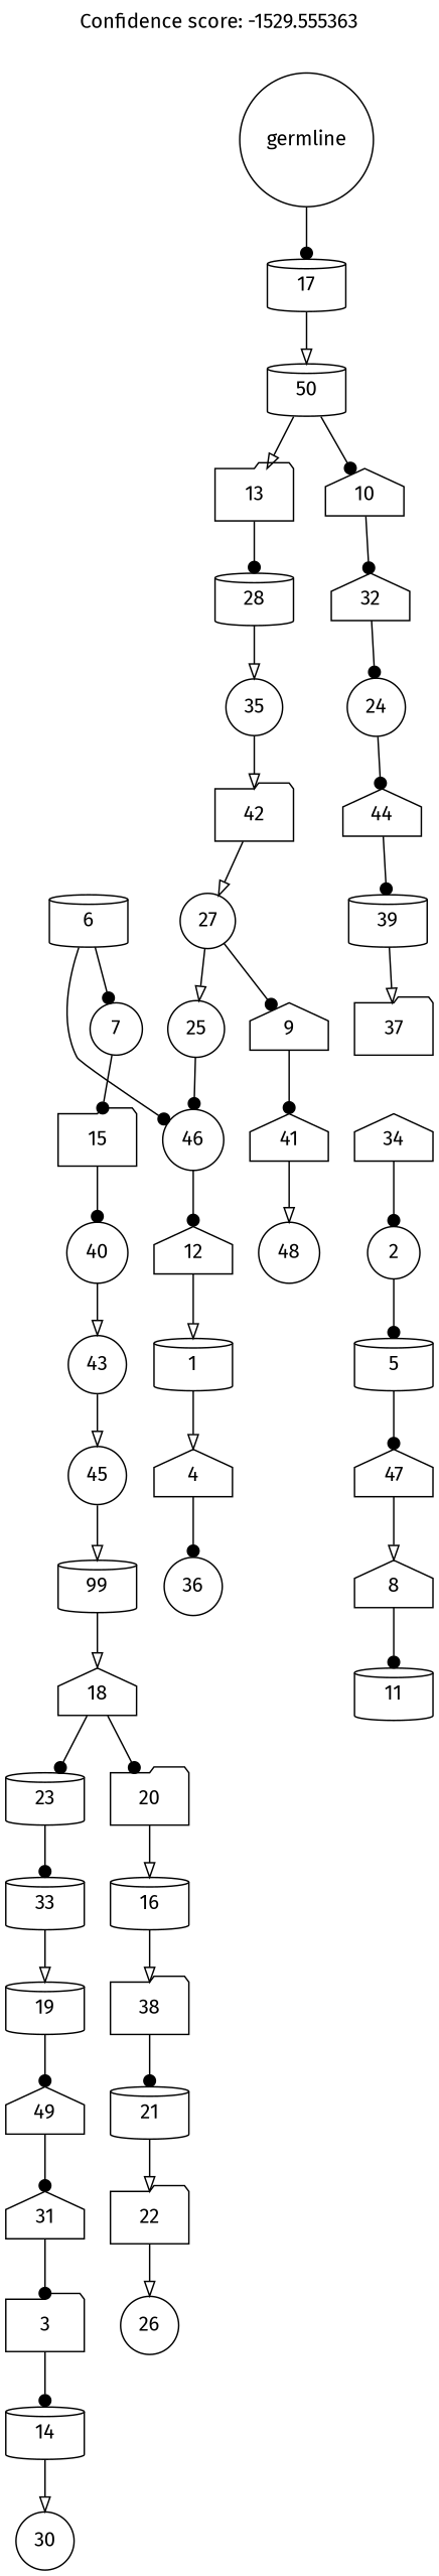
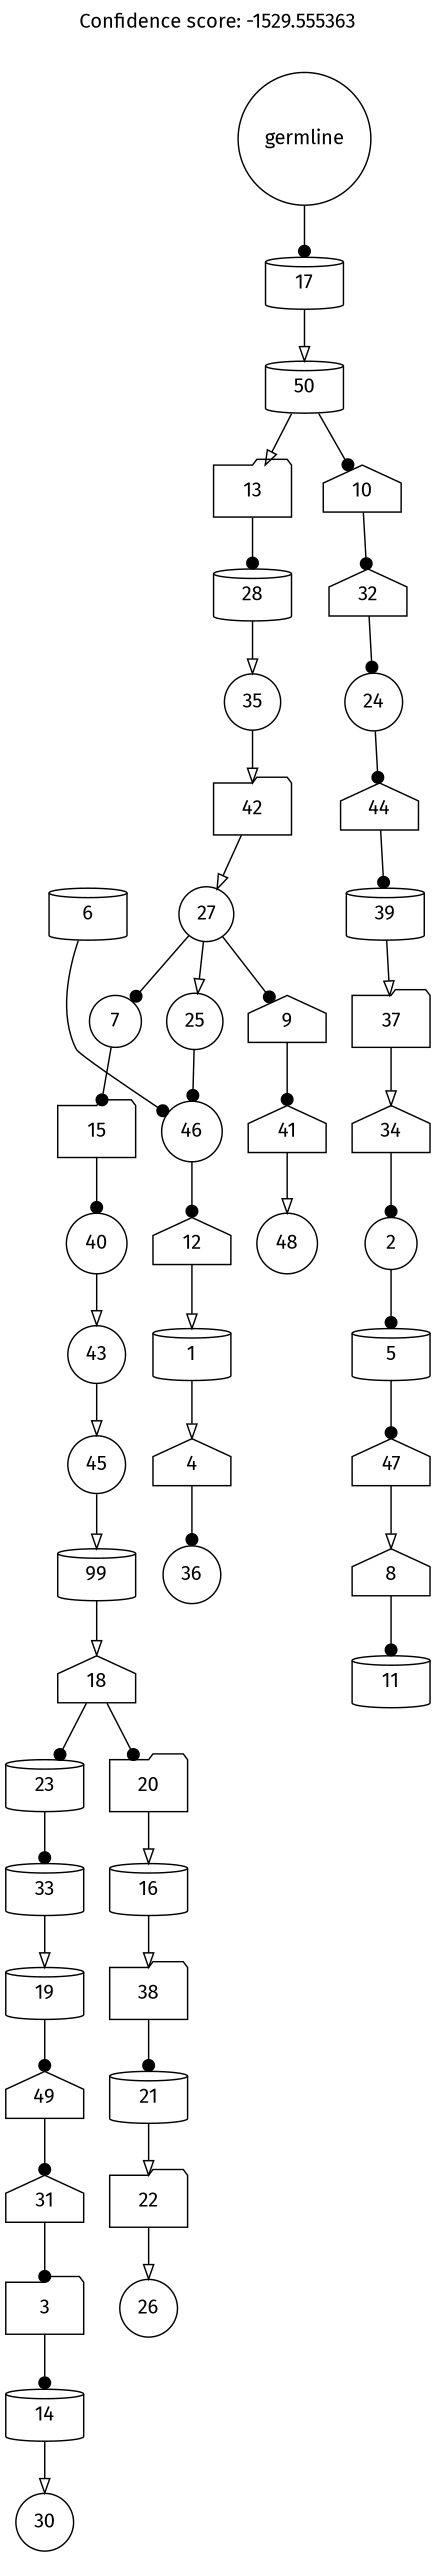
  digraph {
    fontname="Fira Sans"
    label="Confidence score: -1529.555363"
    labelloc=t
    node [fontname="Fira Sans" shape=cylinder]
    edge [arrowhead=dot fontname="Fira Sans"]
    n1 [label=14]
    n2 [label=30 shape=circle]
    n3 [label=3 shape=folder]
    n4 [label=31 shape=house]
    n5 [label=49 shape=house]
    n6 [label=19]
    n7 [label=33]
    n8 [label=23]
    n9 [label=11]
    n10 [label=8 shape=house]
    n11 [label=47 shape=house]
    n12 [label=5]
    n13 [label=2 shape=circle]
    n14 [label=34 shape=house]
    n15 [label=37 shape=folder]
    n16 [label=39]
    n17 [label=44 shape=house]
    n18 [label=24 shape=circle]
    n19 [label=32 shape=house]
    n20 [label=10 shape=house]
    n21 [label=41 shape=house]
    n22 [label=48 shape=circle]
    n23 [label=9 shape=house]
    n24 [label=22 shape=folder]
    n25 [label=26 shape=circle]
    n26 [label=21]
    n27 [label=38 shape=folder]
    n28 [label=16]
    n29 [label=20 shape=folder]
    n30 [label=18 shape=house]
    n31 [label=99]
    n32 [label=45 shape=circle]
    n33 [label=43 shape=circle]
    n34 [label=40 shape=circle]
    n35 [label=15 shape=folder]
    n36 [label=7 shape=circle]
    n37 [label=4 shape=house]
    n38 [label=36 shape=circle]
    n39 [label=1]
    n40 [label=12 shape=house]
    n41 [label=46 shape=circle]
    n42 [label=6]
    n43 [label=25 shape=circle]
    n44 [label=27 shape=circle]
    n45 [label=42 shape=folder]
    n46 [label=35 shape=circle]
    n47 [label=28]
    n48 [label=13 shape=folder]
    n49 [label=50]
    n50 [label=17]
    n51 [label=germline shape=circle]
    n1 -> n2 [arrowhead=onormal]
    n3 -> n1
    n4 -> n3
    n5 -> n4
    n6 -> n5
    n7 -> n6 [arrowhead=onormal]
    n8 -> n7
    n10 -> n9
    n11 -> n10 [arrowhead=onormal]
    n12 -> n11
    n13 -> n12
    n14 -> n13
+   n15 -> n14 [arrowhead=onormal]
    n16 -> n15 [arrowhead=onormal]
    n17 -> n16
    n18 -> n17
    n19 -> n18
    n20 -> n19
    n21 -> n22 [arrowhead=onormal]
    n23 -> n21
    n24 -> n25 [arrowhead=onormal]
    n26 -> n24 [arrowhead=onormal]
    n27 -> n26
    n28 -> n27 [arrowhead=onormal]
    n29 -> n28 [arrowhead=onormal]
    n30 -> n8
    n30 -> n29
    n31 -> n30 [arrowhead=onormal]
    n32 -> n31 [arrowhead=onormal]
    n33 -> n32 [arrowhead=onormal]
    n34 -> n33 [arrowhead=onormal]
    n35 -> n34
    n36 -> n35
    n37 -> n38
    n39 -> n37 [arrowhead=onormal]
    n40 -> n39 [arrowhead=onormal]
    n41 -> n40
    n42 -> n41
    n43 -> n41
    n44 -> n23
-   n42 -> n36
+   n44 -> n36
    n44 -> n43 [arrowhead=onormal]
    n45 -> n44 [arrowhead=onormal]
    n46 -> n45 [arrowhead=onormal]
    n47 -> n46 [arrowhead=onormal]
    n48 -> n47
    n49 -> n20
    n49 -> n48 [arrowhead=onormal]
    n50 -> n49 [arrowhead=onormal]
    n51 -> n50
  }
